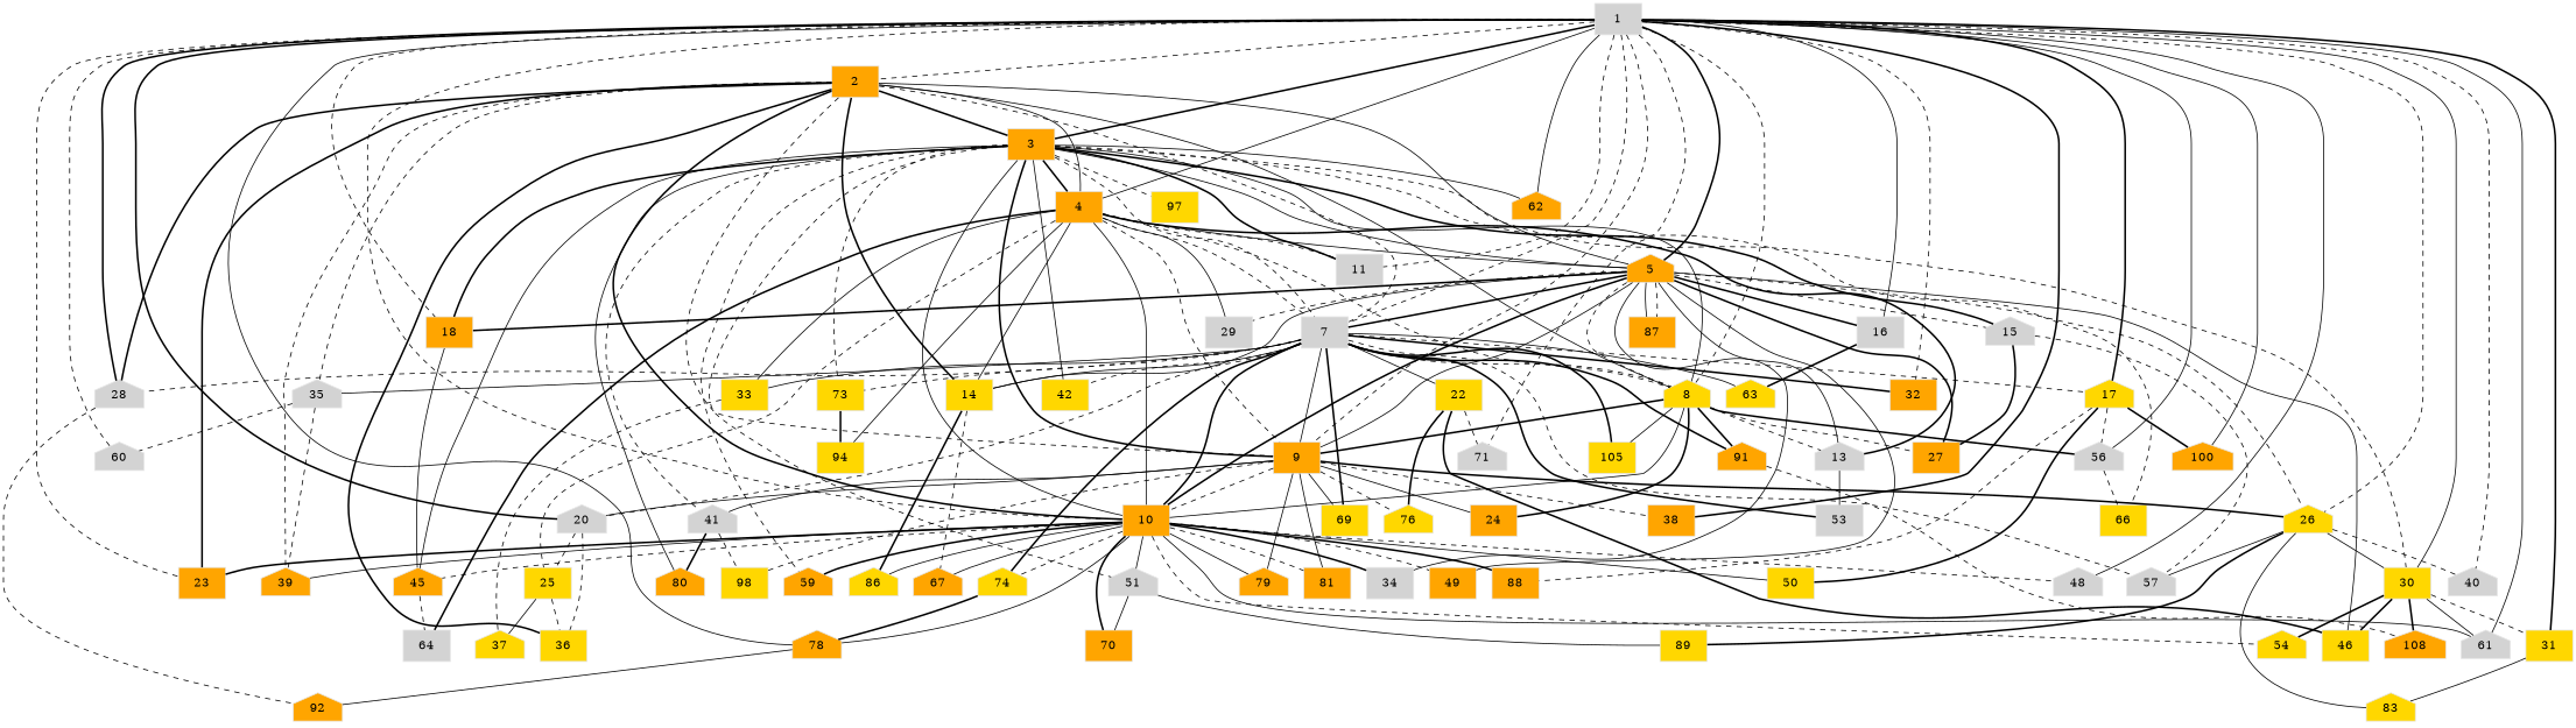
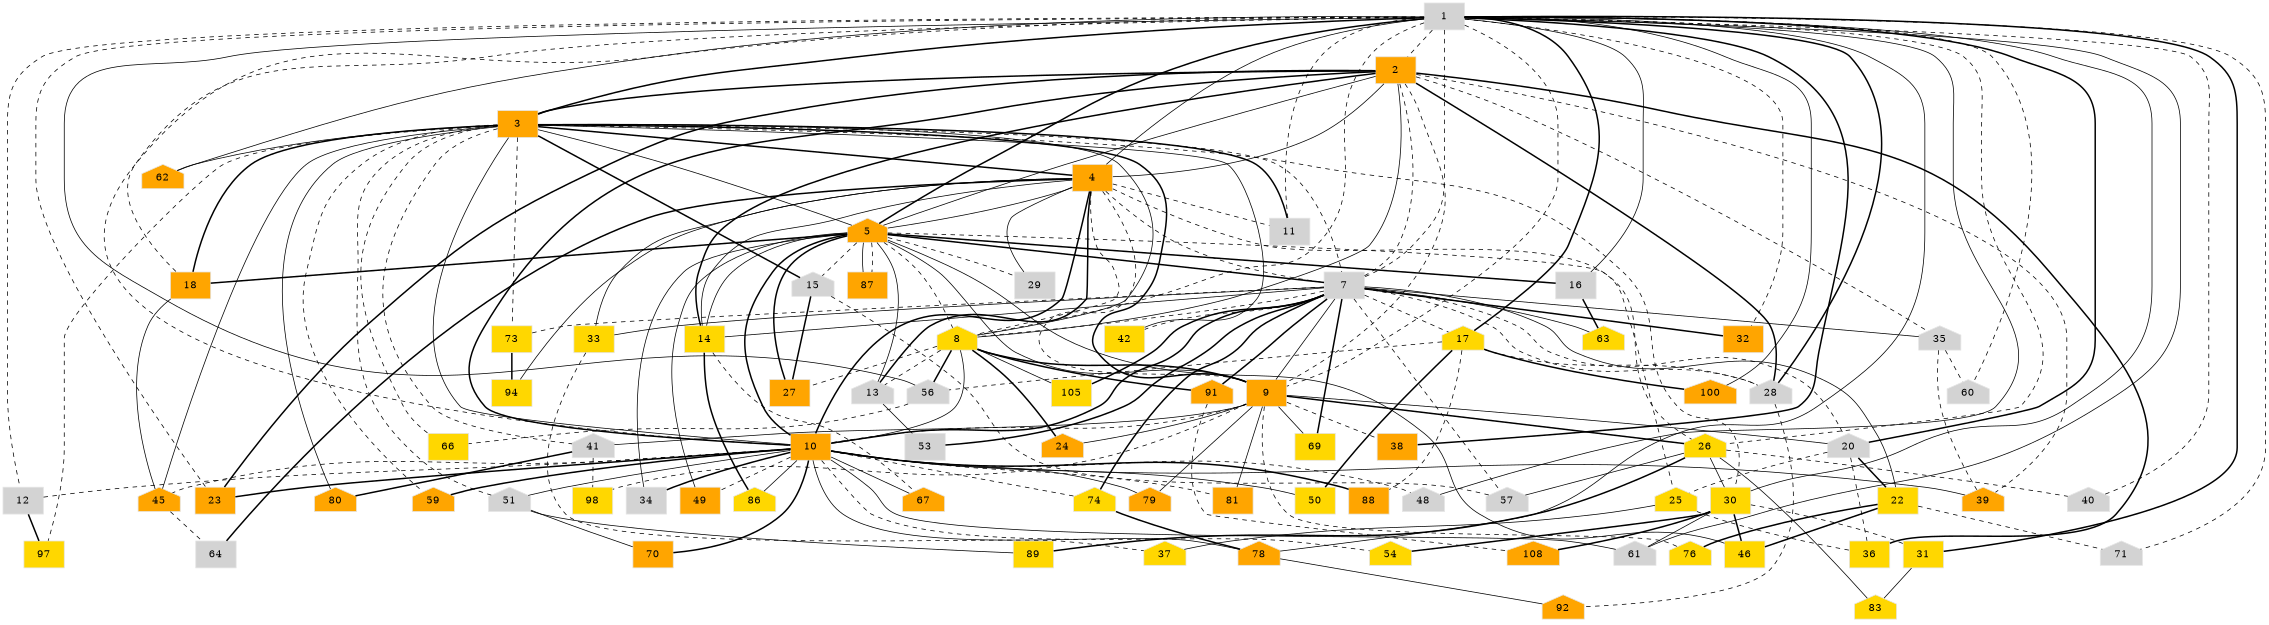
  graph {
    node [color=gray90 fillcolor=orange shape=box style=filled]
    edge [style=dashed]
    1 [fillcolor=lightgrey super="+6"]
    2 [super="+90"]
    3 [super="+72"]
    4 [super="+101"]
    5 [shape=house super="+52"]
    7 [fillcolor=lightgrey super="+44"]
    8 [fillcolor=gold shape=house super="+43"]
    9 [super="+19"]
    10 [super="+21"]
    11 [fillcolor=lightgrey super="+85"]
+   12 [fillcolor=lightgrey]
    16 [fillcolor=lightgrey]
    17 [fillcolor=gold shape=house super="+58"]
    18 [super="+95"]
    20 [fillcolor=lightgrey shape=house super="+96"]
    23 [super="+47"]
    26 [fillcolor=gold shape=house super="+68"]
    28 [fillcolor=lightgrey shape=house super="+102"]
    30 [fillcolor=gold super="+106"]
    31 [fillcolor=gold]
    32
    38
    40 [fillcolor=lightgrey shape=house]
    48 [fillcolor=lightgrey shape=house]
    56 [fillcolor=lightgrey shape=house super="+77"]
    60 [fillcolor=lightgrey shape=house]
    61 [fillcolor=lightgrey shape=house super="+104"]
    62 [shape=house]
    71 [fillcolor=lightgrey shape=house]
    78 [shape=house super="+84"]
    100 [shape=house]
    14 [fillcolor=gold super="+55"]
    35 [fillcolor=lightgrey shape=house]
    36 [fillcolor=gold]
    39 [shape=house super="+103"]
    15 [fillcolor=lightgrey shape=house]
    41 [fillcolor=lightgrey shape=house]
    42 [fillcolor=gold]
    45 [shape=house super="+93"]
    51 [fillcolor=lightgrey shape=house super="+75"]
    59 [shape=house]
    66 [fillcolor=gold]
    73 [fillcolor=gold]
    80 [shape=house]
    97 [fillcolor=gold]
    13 [fillcolor=lightgrey shape=house super="+65"]
-   25 [fillcolor=gold]
+   25 [fillcolor=gold shape=house]
    29 [fillcolor=lightgrey]
    33 [fillcolor=gold]
    64 [fillcolor=lightgrey]
    94 [fillcolor=gold]
    27 [super="+107"]
    34 [fillcolor=lightgrey]
    46 [fillcolor=gold super="+82"]
    49
    87
    22 [fillcolor=gold]
    53 [fillcolor=lightgrey]
    57 [fillcolor=lightgrey shape=house super="+99"]
    63 [fillcolor=gold shape=house]
    69 [fillcolor=gold]
    74 [fillcolor=gold shape=house]
    91 [shape=house]
    105 [fillcolor=gold]
-   24
+   24 [shape=house]
    76 [fillcolor=gold shape=house]
    79 [shape=house]
    81
    98 [fillcolor=gold]
    50 [fillcolor=gold]
    54 [fillcolor=gold shape=house]
    67 [shape=house]
    70
    86 [fillcolor=gold shape=house]
    88
    83 [fillcolor=gold shape=house]
    89 [fillcolor=gold]
    92 [shape=house]
    108 [shape=house]
    37 [fillcolor=gold shape=house]
    1 -- 2 [weight=2]
    1 -- 3 [style=bold weight=2]
    1 -- 4 [style=solid weight=3]
    1 -- 5 [style=bold weight=2]
    1 -- 7 [weight=3]
    1 -- 8 [weight=2]
    1 -- 9 [weight=2]
    1 -- 10 [weight=2]
    1 -- 11
+   1 -- 12
    1 -- 16 [style=solid]
    1 -- 17 [style=bold]
    1 -- 18
    1 -- 20 [style=bold]
    1 -- 23
    1 -- 26
    1 -- 28 [style=bold]
    1 -- 30 [style=solid]
    1 -- 31 [style=bold]
    1 -- 32
    1 -- 38 [style=bold]
    1 -- 40
    1 -- 48 [style=solid]
    1 -- 56 [style=solid]
    1 -- 60
    1 -- 61 [style=solid]
    1 -- 62 [style=solid]
    1 -- 71
    1 -- 78 [style=solid]
    1 -- 100 [style=solid]
    2 -- 3 [style=bold weight=2]
    2 -- 4 [style=solid]
    2 -- 5 [style=solid]
    2 -- 7
    2 -- 8 [style=solid]
    2 -- 9
    2 -- 10 [style=bold]
    2 -- 23 [style=bold]
    2 -- 28 [style=bold]
    2 -- 14 [style=bold]
    2 -- 35
    2 -- 36 [style=bold]
    2 -- 39
    3 -- 4 [style=bold]
    3 -- 5 [style=solid]
    3 -- 7
    3 -- 8 [style=solid]
    3 -- 9 [style=bold]
    3 -- 10 [style=solid]
    3 -- 11 [style=bold]
    3 -- 18 [style=bold]
    3 -- 30
    3 -- 62 [style=solid]
    3 -- 15 [style=bold]
    3 -- 41
    3 -- 42 [style=solid]
    3 -- 45 [style=solid]
    3 -- 51
    3 -- 59
    3 -- 66
    3 -- 73
    3 -- 80 [style=solid]
    3 -- 97
    4 -- 5 [style=solid]
    4 -- 7
    4 -- 8
    4 -- 9
-   4 -- 10 [style=solid weight=2]
+   4 -- 10 [style=bold weight=2]
    4 -- 11
    4 -- 14 [style=solid]
    4 -- 13 [style=bold]
    4 -- 25
    4 -- 29 [style=solid]
    4 -- 33 [style=solid]
    4 -- 64 [style=bold]
    4 -- 94 [style=solid]
    5 -- 7 [style=bold]
    5 -- 8
    5 -- 9 [style=solid]
    5 -- 10 [style=bold]
    5 -- 16 [style=bold]
    5 -- 18 [style=bold]
    5 -- 26
    5 -- 14 [style=solid]
    5 -- 15
    5 -- 13 [style=solid]
    5 -- 29
    5 -- 27 [style=bold]
    5 -- 34 [style=solid]
    5 -- 46 [style=solid]
    5 -- 49 [style=solid]
    5 -- 87 [style=solid]
    5 -- 87
    7 -- 8
    7 -- 9 [style=solid]
    7 -- 10 [style=bold]
    7 -- 17
    7 -- 20
    7 -- 28
    7 -- 32 [style=bold]
    7 -- 14 [style=solid]
    7 -- 35 [style=solid]
    7 -- 42
    7 -- 73
    7 -- 33 [style=solid]
    7 -- 22 [style=solid]
    7 -- 53 [style=bold]
    7 -- 57
    7 -- 63 [style=solid]
    7 -- 69 [style=bold]
    7 -- 74 [style=bold]
    7 -- 91 [style=bold]
    7 -- 105 [style=bold]
    8 -- 9 [style=bold]
    8 -- 10 [style=solid weight=2]
    8 -- 56 [style=bold]
    8 -- 13
    8 -- 27
    8 -- 91 [style=bold]
    8 -- 105 [style=solid]
    8 -- 24 [style=bold]
    9 -- 10 [weight=2]
    9 -- 20 [style=solid]
    9 -- 26 [style=bold]
    9 -- 38
    9 -- 41 [style=solid]
    9 -- 69 [style=solid]
    9 -- 24 [style=solid]
    9 -- 76
    9 -- 79 [style=solid]
    9 -- 81 [style=solid]
    9 -- 98
+   10 -- 12
    10 -- 23 [style=bold]
    10 -- 48
    10 -- 61 [style=solid]
    10 -- 78 [style=solid]
    10 -- 39 [style=solid]
    10 -- 45
    10 -- 51 [style=solid weight=2]
    10 -- 59 [style=bold]
    10 -- 34 [style=bold]
    10 -- 49
    10 -- 74
    10 -- 79 [style=solid]
    10 -- 81
    10 -- 50 [style=solid]
    10 -- 54
    10 -- 67 [style=solid]
    10 -- 70 [style=bold]
    10 -- 86 [style=solid]
    10 -- 88 [style=bold]
+   12 -- 97 [style=bold]
    16 -- 63 [style=bold]
+   17 -- 28
    17 -- 56
    17 -- 100 [style=bold]
    17 -- 50 [style=bold]
    17 -- 88
    18 -- 45 [style=solid]
    20 -- 36
    20 -- 25
+   20 -- 22 [style=bold]
    26 -- 30 [style=solid]
    26 -- 40
    26 -- 57 [style=solid]
    26 -- 83 [style=solid]
    26 -- 89 [style=bold]
    28 -- 92
    30 -- 31
    30 -- 61 [style=solid]
    30 -- 46 [style=bold]
    30 -- 54 [style=bold]
    30 -- 108 [style=bold]
    31 -- 83 [style=solid]
    56 -- 66
    78 -- 92 [style=solid]
    14 -- 67
    14 -- 86 [style=bold]
    35 -- 60
    35 -- 39
    15 -- 27 [style=bold]
    15 -- 57
    41 -- 80 [style=bold]
    41 -- 98
    45 -- 64
    51 -- 70 [style=solid]
    51 -- 89 [style=solid]
    73 -- 94 [style=bold]
    13 -- 53 [style=solid]
    25 -- 36
    25 -- 37 [style=solid]
    33 -- 37
    22 -- 71
    22 -- 46 [style=bold]
    22 -- 76 [style=bold]
    74 -- 78 [style=bold]
    91 -- 108
  }
